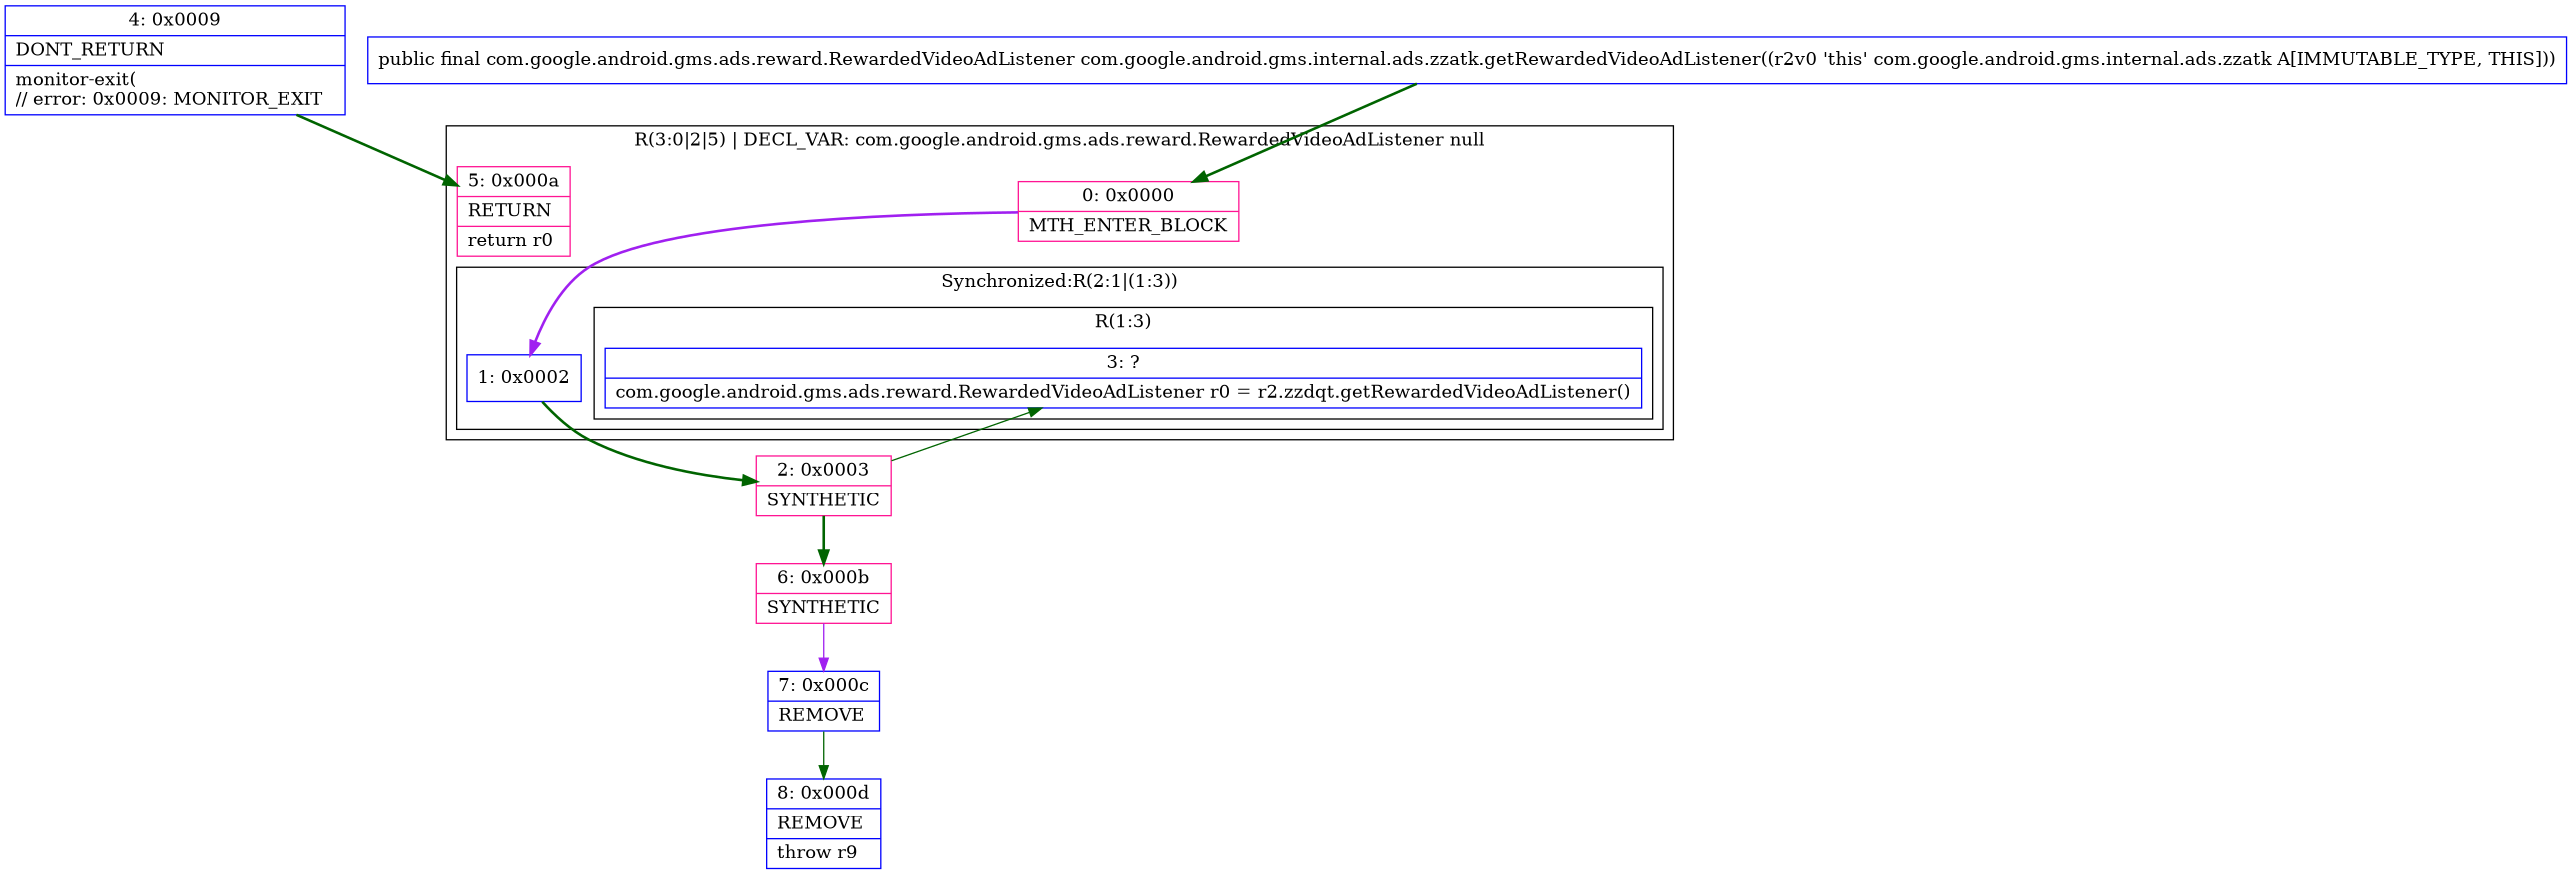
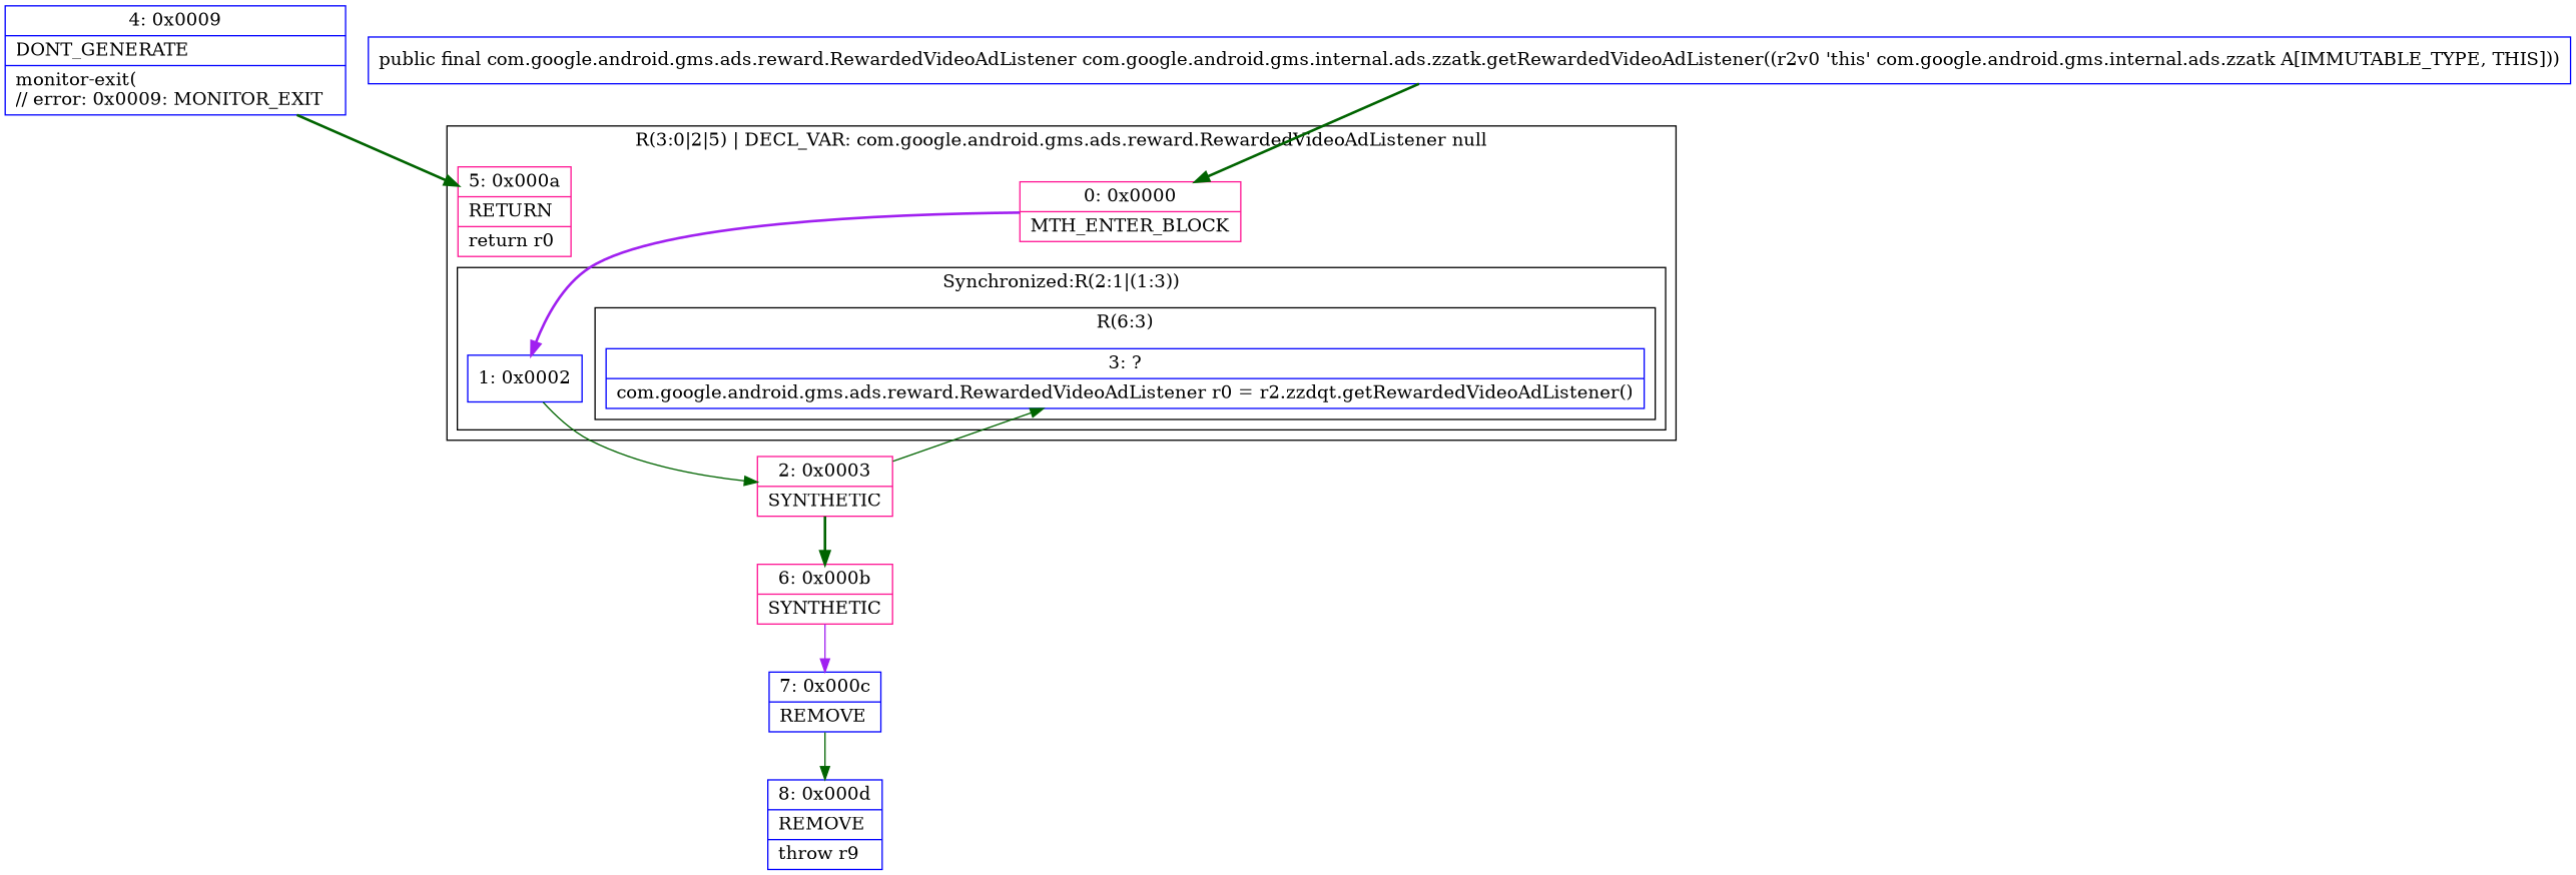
  digraph {
    node [color=blue shape=record]
    edge [color=darkgreen style=bold]
    n1 [label="{3\:\ ?|com.google.android.gms.ads.reward.RewardedVideoAdListener r0 = r2.zzdqt.getRewardedVideoAdListener()\l}"]
    n2 [label="{1\:\ 0x0002}"]
    n3 [color=deeppink label="{0\:\ 0x0000|MTH_ENTER_BLOCK\l}"]
    n4 [color=deeppink label="{5\:\ 0x000a|RETURN\l|return r0\l}"]
    n5 [color=deeppink label="{2\:\ 0x0003|SYNTHETIC\l}"]
    n6 [color=deeppink label="{6\:\ 0x000b|SYNTHETIC\l}"]
-   n7 [label="{4\:\ 0x0009|DONT_RETURN\l|monitor\-exit(\l\/\/ error: 0x0009: MONITOR_EXIT  \l}"]
+   n7 [label="{4\:\ 0x0009|DONT_GENERATE\l|monitor\-exit(\l\/\/ error: 0x0009: MONITOR_EXIT  \l}"]
    n8 [label="{7\:\ 0x000c|REMOVE\l}"]
    n9 [label="{8\:\ 0x000d|REMOVE\l|throw r9\l}"]
    n10 [label="{public final com.google.android.gms.ads.reward.RewardedVideoAdListener com.google.android.gms.internal.ads.zzatk.getRewardedVideoAdListener((r2v0 'this' com.google.android.gms.internal.ads.zzatk A[IMMUTABLE_TYPE, THIS])) }"]
    subgraph cluster_1 {
      label="R(3:0|2|5) | DECL_VAR: com.google.android.gms.ads.reward.RewardedVideoAdListener null\l"
      n3
      n4
      subgraph cluster_2 {
        label="Synchronized:R(2:1|(1:3))"
        n2
        subgraph cluster_3 {
-         label="R(1:3)"
+         label="R(6:3)"
          n1
        }
      }
    }
-   n2 -> n5
+   n2 -> n5 [style=solid]
    n3 -> n2 [color=purple]
    n5 -> n1 [style=solid]
    n5 -> n6
    n6 -> n8 [color=purple style=solid]
    n7 -> n4
    n8 -> n9 [style=solid]
    n10 -> n3
  }
